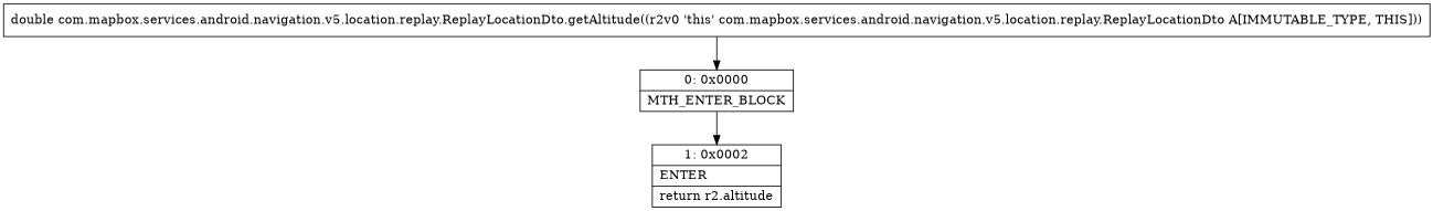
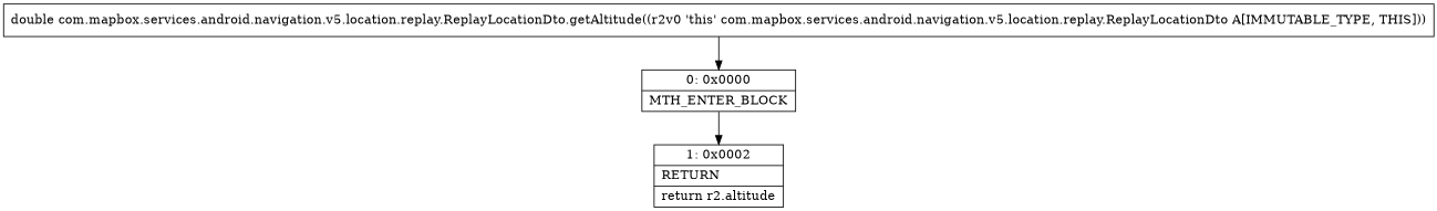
  digraph {
    node [shape=record]
    n1 [label="{0\:\ 0x0000|MTH_ENTER_BLOCK\l}"]
-   n2 [label="{1\:\ 0x0002|ENTER\l|return r2.altitude\l}"]
+   n2 [label="{1\:\ 0x0002|RETURN\l|return r2.altitude\l}"]
    n3 [label="{double com.mapbox.services.android.navigation.v5.location.replay.ReplayLocationDto.getAltitude((r2v0 'this' com.mapbox.services.android.navigation.v5.location.replay.ReplayLocationDto A[IMMUTABLE_TYPE, THIS])) }"]
    n1 -> n2
    n3 -> n1
  }
